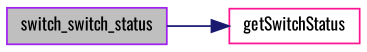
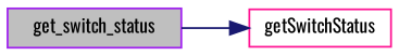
  digraph {
    rankdir=LR
    fontname=Oswald
    node [fontname=Oswald fontsize=10 shape=record style=filled]
-   n1 [color=purple fillcolor=grey75 fontcolor=black height=0.2 label=switch_switch_status width=0.4]
+   n1 [color=purple fillcolor=grey75 fontcolor=black height=0.2 label=get_switch_status width=0.4]
    n2 [color=deeppink fillcolor=white height=0.2 label=getSwitchStatus width=0.4]
    n1 -> n2 [color=midnightblue fontname=Oswald fontsize=10 labelfontname=Helvetica labelfontsize=10 style=solid]
  }
